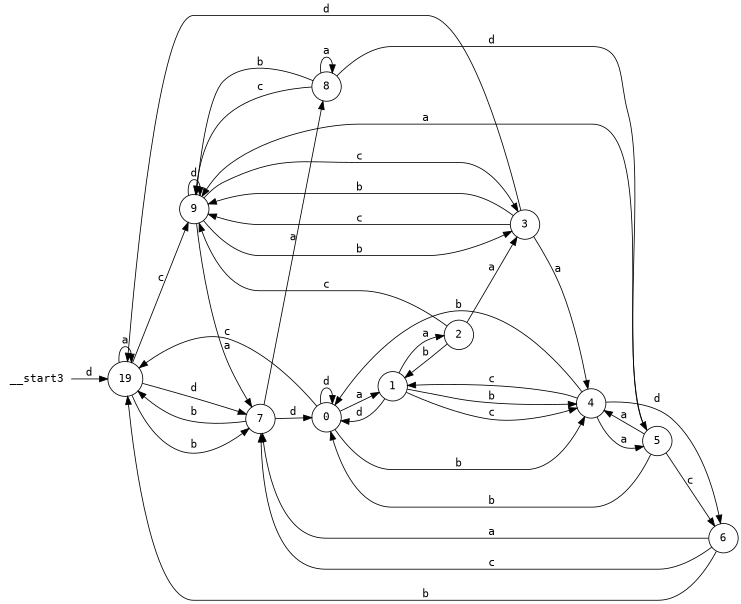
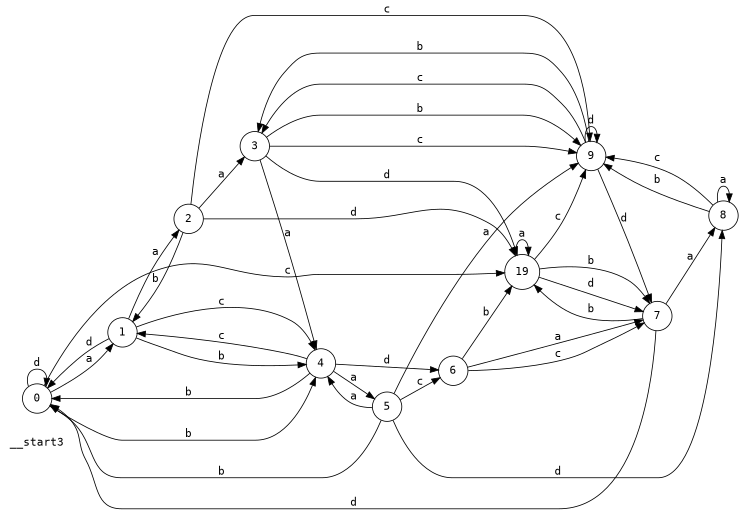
  digraph {
    fontname="DejaVu Sans Mono"
    rankdir=LR
    node [fontname="DejaVu Sans Mono" shape=circle color=black fillcolor=white style=filled]
    edge [fontname="DejaVu Sans Mono"]
    n1 [label=__start3 shape=none color="" fillcolor="" style=""]
    n2 [label=0]
    n3 [label=1]
    n4 [label=4]
    n5 [label=19]
    n6 [label=2]
    n7 [label=5]
    n8 [label=6]
    n9 [label=9]
    n10 [label=7]
    n11 [label=3]
    n12 [label=8]
    n2 -> n2 [label=d]
    n2 -> n3 [label=a]
    n2 -> n4 [label=b]
    n2 -> n5 [label=c]
    n3 -> n2 [label=d]
    n3 -> n4 [label=b]
    n3 -> n4 [label=c]
    n3 -> n6 [label=a]
    n4 -> n2 [label=b]
    n4 -> n3 [label=c]
    n4 -> n7 [label=a]
    n4 -> n8 [label=d]
    n5 -> n5 [label=a]
    n5 -> n9 [label=c]
    n5 -> n10 [label=b]
    n5 -> n10 [label=d]
    n6 -> n3 [label=b]
-   n1 -> n5 [label=d]
+   n6 -> n5 [label=d]
    n6 -> n9 [label=c]
    n6 -> n11 [label=a]
    n7 -> n2 [label=b]
    n7 -> n4 [label=a]
    n7 -> n8 [label=c]
    n7 -> n9 [label=a]
    n8 -> n5 [label=b]
    n8 -> n10 [label=a]
    n8 -> n10 [label=c]
    n9 -> n9 [label=d]
-   n9 -> n10 [label=a]
+   n9 -> n10 [label=d]
    n9 -> n11 [label=b]
    n9 -> n11 [label=c]
    n10 -> n2 [label=d]
    n10 -> n5 [label=b]
    n10 -> n12 [label=a]
    n11 -> n4 [label=a]
    n11 -> n5 [label=d]
    n11 -> n9 [label=b]
    n11 -> n9 [label=c]
-   n12 -> n7 [label=d]
+   n7 -> n12 [label=d]
    n12 -> n9 [label=b]
    n12 -> n9 [label=c]
    n12 -> n12 [label=a]
  }
